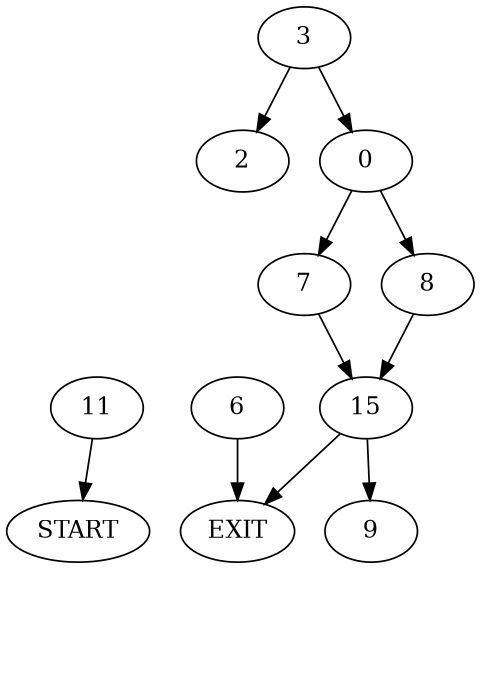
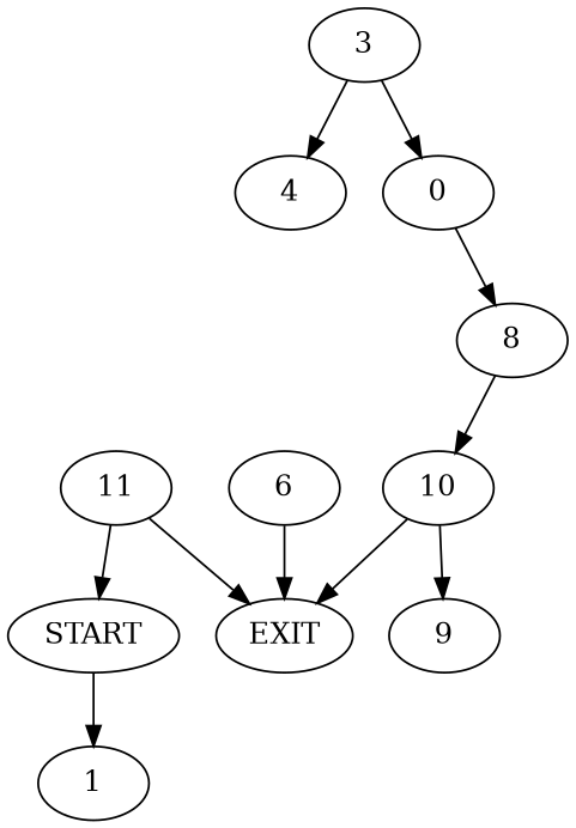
  digraph {
    fontname="DejaVu Serif"
    node [fontname="DejaVu Serif"]
    edge [fontname="DejaVu Serif"]
    n1 [label=START]
+   1
    11
    n4 [label=EXIT]
    3
-   4 [label=2]
+   4
    n7 [label=0]
    6
-   7
    8
-   10 [label=15]
+   10
    9
+   n1 -> 1
    11 -> n1
+   11 -> n4
    3 -> 4
    3 -> n7
-   n7 -> 7
    n7 -> 8
    6 -> n4
-   7 -> 10
    8 -> 10
    10 -> n4
    10 -> 9
  }
